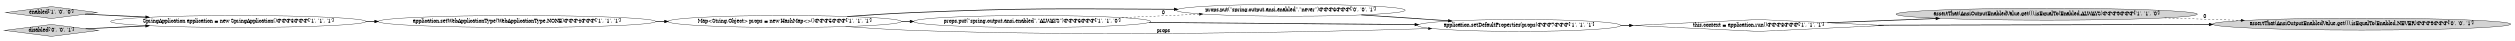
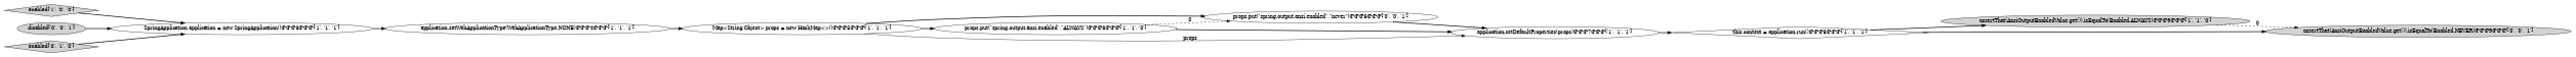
  digraph {
    rankdir=LR
    node [fillcolor=white shape=ellipse style=filled]
    edge [style=bold]
    n1 [label="this.context = application.run()@@@8@@@['1', '1', '1']" shape=diamond]
    n2 [fillcolor=lightgray label="assertThat(AnsiOutputEnabledValue.get()).isEqualTo(Enabled.ALWAYS)@@@9@@@['1', '1', '0']"]
    n3 [fillcolor=lightgray label="assertThat(AnsiOutputEnabledValue.get()).isEqualTo(Enabled.NEVER)@@@9@@@['0', '0', '1']"]
    n4 [fillcolor=lightgray label="enabled['1', '0', '0']" shape=diamond]
    n5 [label="SpringApplication application = new SpringApplication()@@@3@@@['1', '1', '1']"]
    n6 [label="application.setWebApplicationType(WebApplicationType.NONE)@@@4@@@['1', '1', '1']"]
-   n7 [fillcolor=lightgray label="disabled['0', '0', '1']" shape=diamond]
+   n7 [fillcolor=lightgray label="disabled['0', '0', '1']"]
    n8 [label="Map<String,Object> props = new HashMap<>()@@@5@@@['1', '1', '1']"]
    n9 [label="props.put(\"spring.output.ansi.enabled\",\"never\")@@@6@@@['0', '0', '1']"]
    n10 [label="props.put(\"spring.output.ansi.enabled\",\"ALWAYS\")@@@6@@@['1', '1', '0']"]
    n11 [label="application.setDefaultProperties(props)@@@7@@@['1', '1', '1']"]
+   n12 [fillcolor=lightgray label="enabled['0', '1', '0']" shape=diamond]
    n1 -> n2
    n1 -> n3
    n2 -> n3 [label=0 style=dashed]
    n4 -> n5
    n5 -> n6
    n6 -> n8
    n7 -> n5
    n8 -> n9
    n8 -> n10
    n8 -> n11 [label=props style=solid]
    n9 -> n11
    n10 -> n9 [label=0 style=dashed]
    n10 -> n11
    n11 -> n1
+   n12 -> n5
  }
